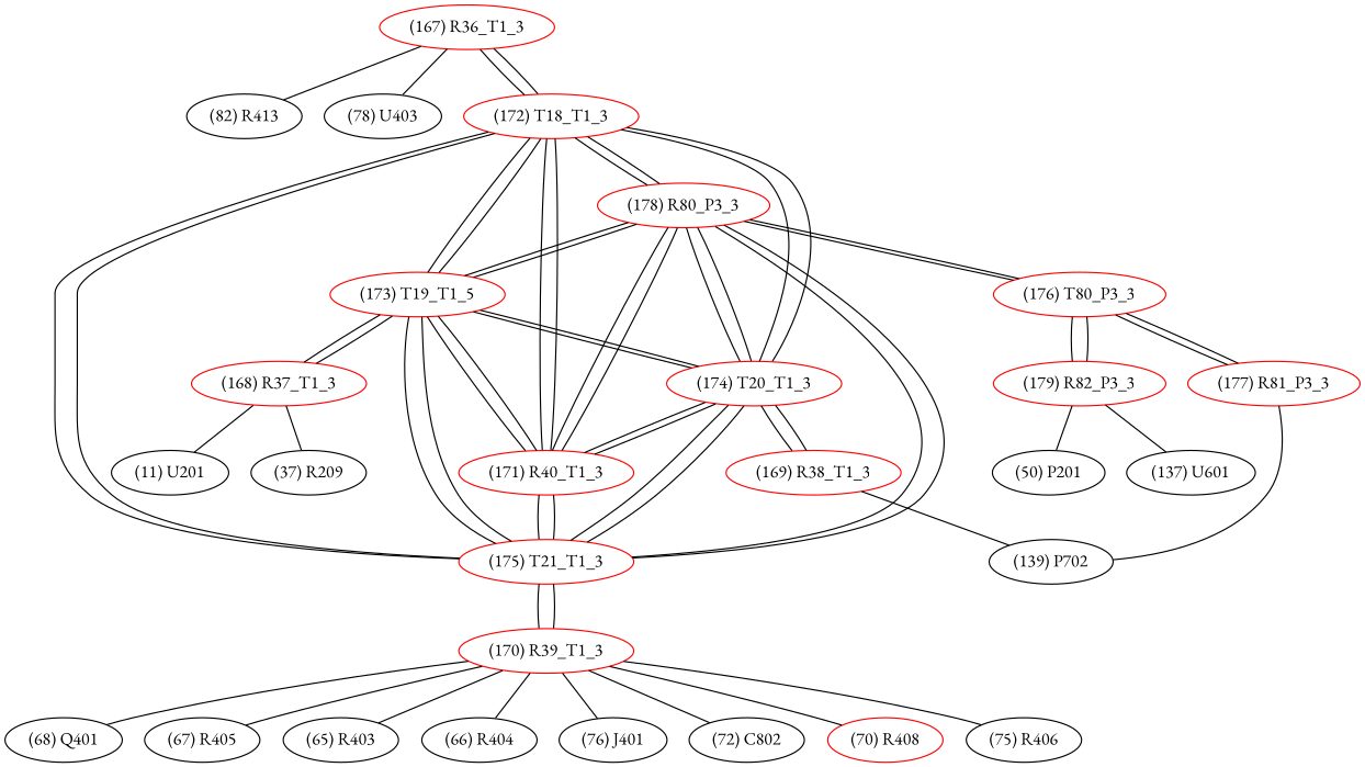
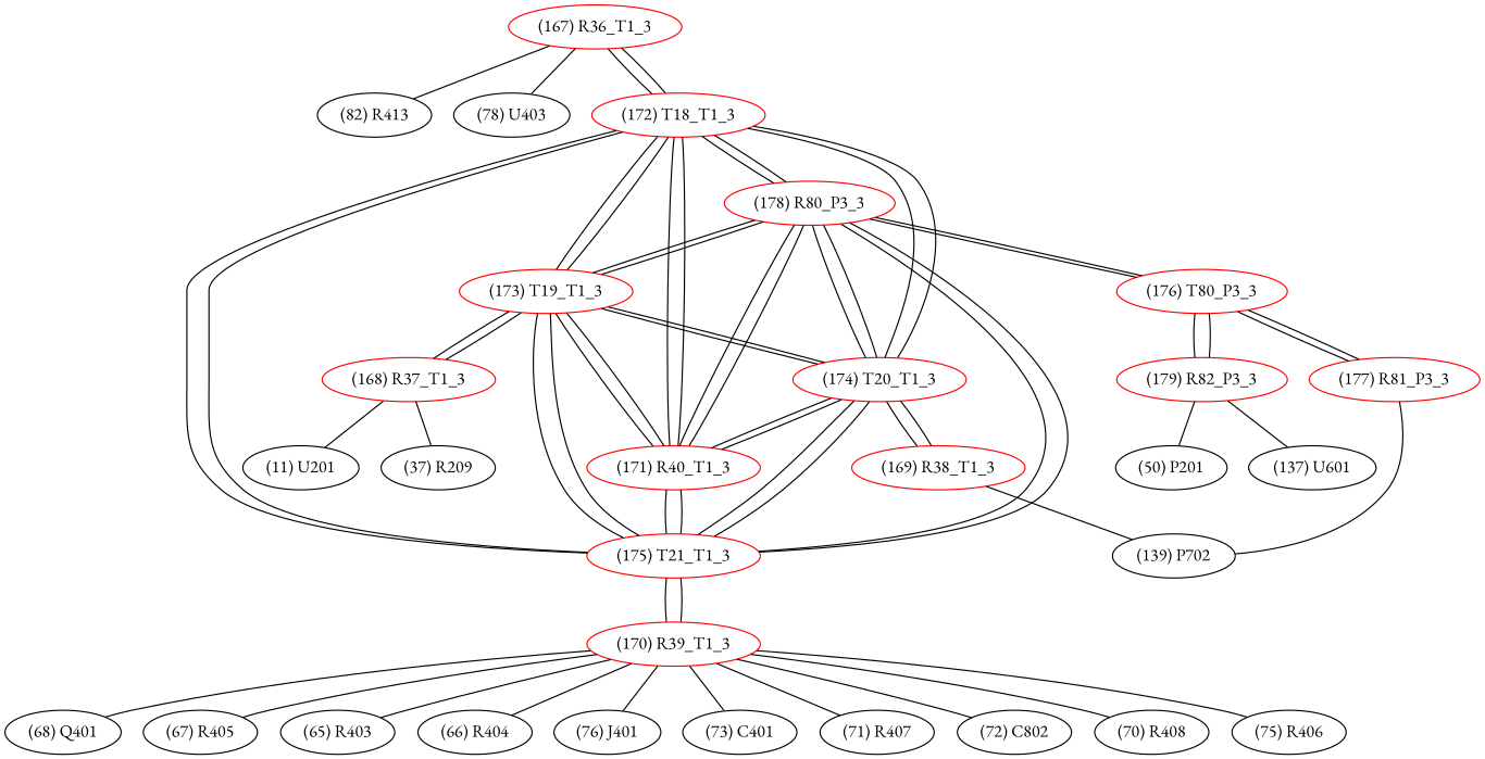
  graph {
    fontname="EB Garamond"
    node [fontname="EB Garamond"]
    edge [fontname="EB Garamond"]
    n1 [color=red label="(167) R36_T1_3"]
    n2 [label="(82) R413"]
    n3 [label="(78) U403"]
    n4 [color=red label="(172) T18_T1_3"]
-   n5 [color=red label="(173) T19_T1_5"]
+   n5 [color=red label="(173) T19_T1_3"]
    n6 [color=red label="(174) T20_T1_3"]
    n7 [color=red label="(175) T21_T1_3"]
    n8 [color=red label="(171) R40_T1_3"]
    n9 [color=red label="(178) R80_P3_3"]
    n10 [color=red label="(168) R37_T1_3"]
    n11 [color=red label="(169) R38_T1_3"]
    n12 [color=red label="(170) R39_T1_3"]
    n13 [color=red label="(176) T80_P3_3"]
    n14 [label="(11) U201"]
    n15 [label="(37) R209"]
    n16 [label="(139) P702"]
    n17 [label="(137) U601"]
    n18 [label="(68) Q401"]
    n19 [label="(67) R405"]
    n20 [label="(65) R403"]
    n21 [label="(66) R404"]
    n22 [label="(76) J401"]
+   n23 [label="(73) C401"]
+   n24 [label="(71) R407"]
    n25 [label="(72) C802"]
-   n26 [label="(70) R408" color=red]
+   n26 [label="(70) R408"]
    n27 [label="(75) R406"]
    n28 [color=red label="(177) R81_P3_3"]
    n29 [color=red label="(179) R82_P3_3"]
    n30 [label="(50) P201"]
    n1 -- n2
    n1 -- n3
    n1 -- n4
    n4 -- n1
    n4 -- n5
    n4 -- n6
    n4 -- n7
    n4 -- n8
    n4 -- n9
    n5 -- n4
    n5 -- n6
    n5 -- n7
    n5 -- n8
    n5 -- n9
    n5 -- n10
    n6 -- n4
    n6 -- n5
    n6 -- n7
    n6 -- n8
    n6 -- n9
    n6 -- n11
    n7 -- n4
    n7 -- n5
    n7 -- n6
    n7 -- n8
    n7 -- n9
    n7 -- n12
    n8 -- n4
    n8 -- n5
    n8 -- n6
    n8 -- n7
    n8 -- n9
    n9 -- n4
    n9 -- n5
    n9 -- n6
    n9 -- n7
    n9 -- n8
    n9 -- n13
    n10 -- n5
    n10 -- n14
    n10 -- n15
    n11 -- n6
    n11 -- n16
    n12 -- n7
    n12 -- n18
    n12 -- n19
    n12 -- n20
    n12 -- n21
    n12 -- n22
+   n12 -- n23
+   n12 -- n24
    n12 -- n25
    n12 -- n26
    n12 -- n27
    n13 -- n9
    n13 -- n28
    n13 -- n29
    n28 -- n13
    n28 -- n16
    n29 -- n13
    n29 -- n17
    n29 -- n30
  }
